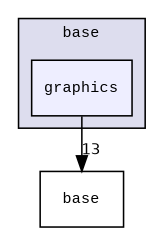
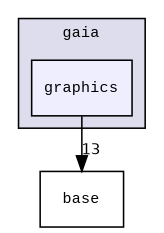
  digraph {
    compound=true
    fontname="Liberation Mono"
    node [fontname="Liberation Mono" fontsize=10 shape=box]
    n1 [fillcolor="#eeeeff" label=graphics pencolor=black style=filled]
    n2 [label=base]
    subgraph cluster_1 {
      bgcolor="#ddddee"
      fontsize=10
-     label=base
+     label=gaia
      pencolor=black
      n1
    }
    n1 -> n2 [headlabel=13 labeldistance=1.5 labelfontname=Helvetica labelfontsize=10 fontname="Liberation Mono"]
  }
